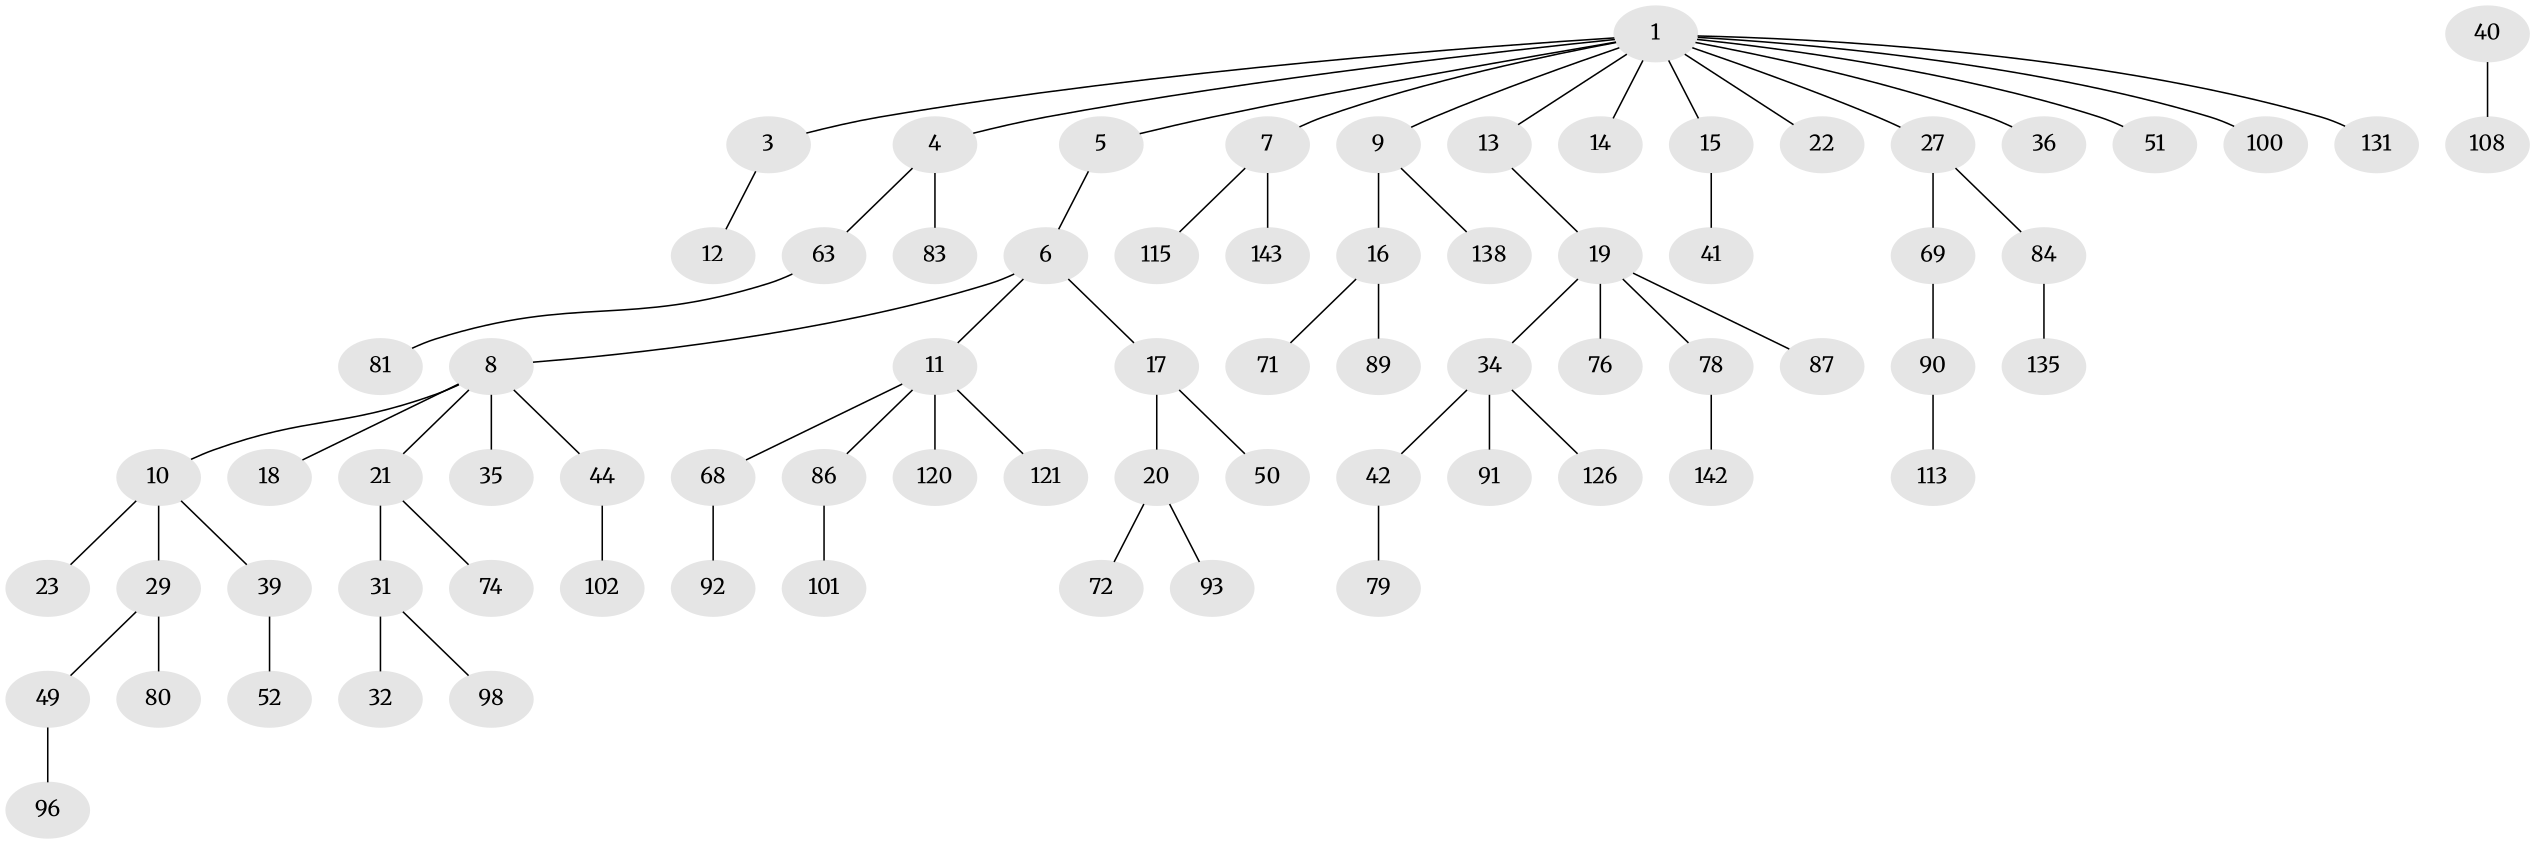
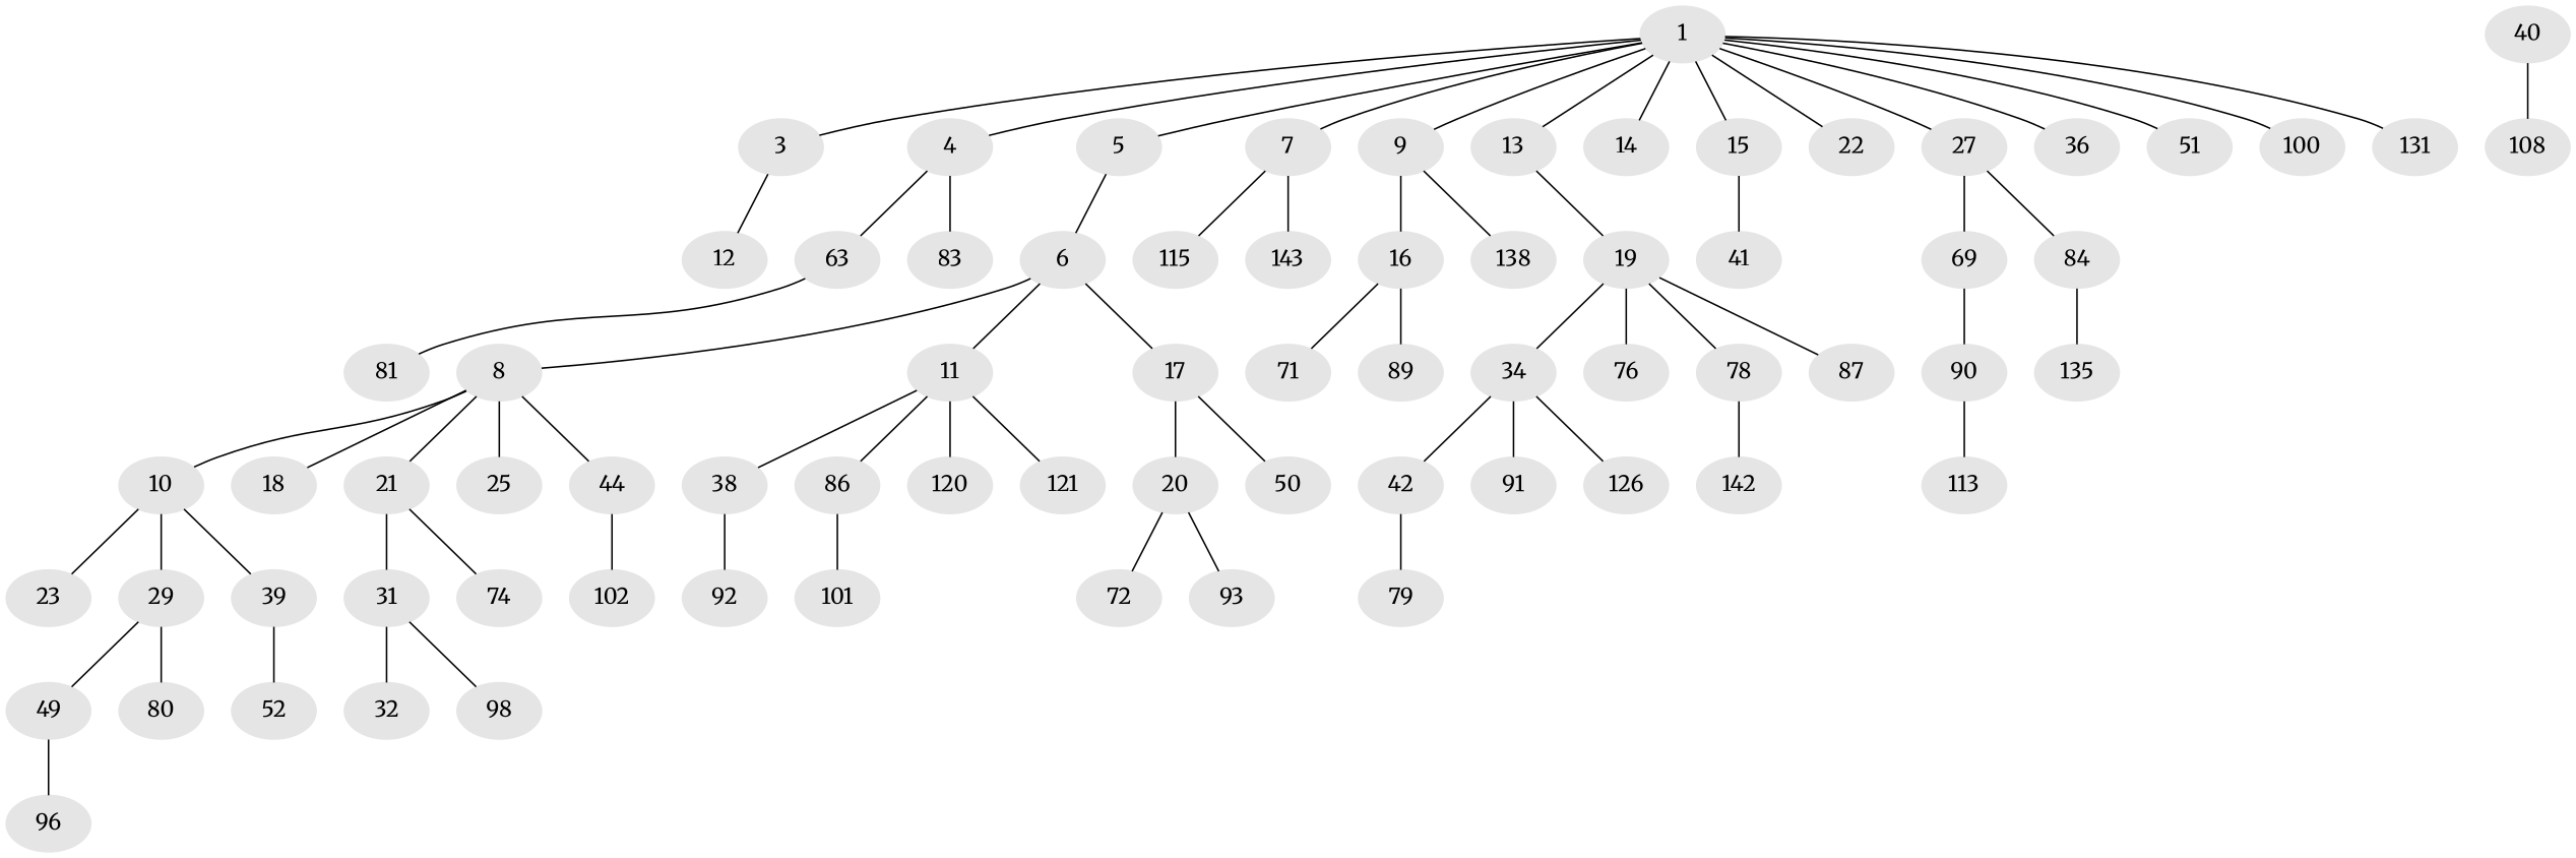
  graph {
    fontname=Merriweather
    node [color=gray90 fontname=Merriweather style=filled]
    edge [fontname=Merriweather]
    1 [super="+2"]
    3
    4
    5
    7 [super="+67"]
    9
    13 [super="+124"]
    14
    15
    22
    27 [super="+73"]
    36 [super="+68"]
    51
    100 [super="+140"]
    131
    12
    63
    83
    6
    115
    n21 [label=143]
    16 [super="+37"]
    138
    19 [super="+24+53+61"]
    41 [super="+88+94"]
    69 [super="+99"]
    84
    81
    8
    11
    17 [super="+62+28"]
    10
    18
    21 [super="+45+106+26+82+46"]
-   35 [super="+148+48+55"]
+   35 [super="+148+48+55" label=25]
    44
-   38 [super="+47+123" label=68]
+   38 [super="+47+123"]
    86
    120
    121 [super="+135"]
    20 [super="+25"]
    50
    23 [super="+43+77+58+57"]
    29 [super="+30+60+147+105"]
    39
    31 [super="+33+66"]
    74
    102
    71 [super="+111"]
    89
    49 [super="+110"]
    80
    52
    92
    101
    34
    76
    78
    87
    72
    93
    42 [super="+54+125"]
    91
    126
    40 [super="+95+65"]
    108 [super="+114"]
    142
    32
    98
    90
    n71 [label=135]
    96
    79 [super="+137"]
    113 [super="+118"]
    1 -- 3
    1 -- 4
    1 -- 5
    1 -- 7
    1 -- 9
    1 -- 13
    1 -- 14
    1 -- 15
    1 -- 22
    1 -- 27
    1 -- 36
    1 -- 51
    1 -- 100
    1 -- 131
    3 -- 12
    4 -- 63
    4 -- 83
    5 -- 6
    7 -- 115
    7 -- n21
    9 -- 16
    9 -- 138
    13 -- 19
    15 -- 41
    27 -- 69
    27 -- 84
    63 -- 81
    6 -- 8
    6 -- 11
    6 -- 17
    16 -- 71
    16 -- 89
    19 -- 34
    19 -- 76
    19 -- 78
    19 -- 87
    69 -- 90
    84 -- n71
    8 -- 10
    8 -- 18
    8 -- 21
    8 -- 35
    8 -- 44
    11 -- 38
    11 -- 86
    11 -- 120
    11 -- 121
    17 -- 20
    17 -- 50
    10 -- 23
    10 -- 29
    10 -- 39
    21 -- 31
    21 -- 74
    44 -- 102
    38 -- 92
    86 -- 101
    20 -- 72
    20 -- 93
    29 -- 49
    29 -- 80
    39 -- 52
    31 -- 32
    31 -- 98
    49 -- 96
    34 -- 42
    34 -- 91
    34 -- 126
    78 -- 142
    42 -- 79
    40 -- 108
    90 -- 113
  }
